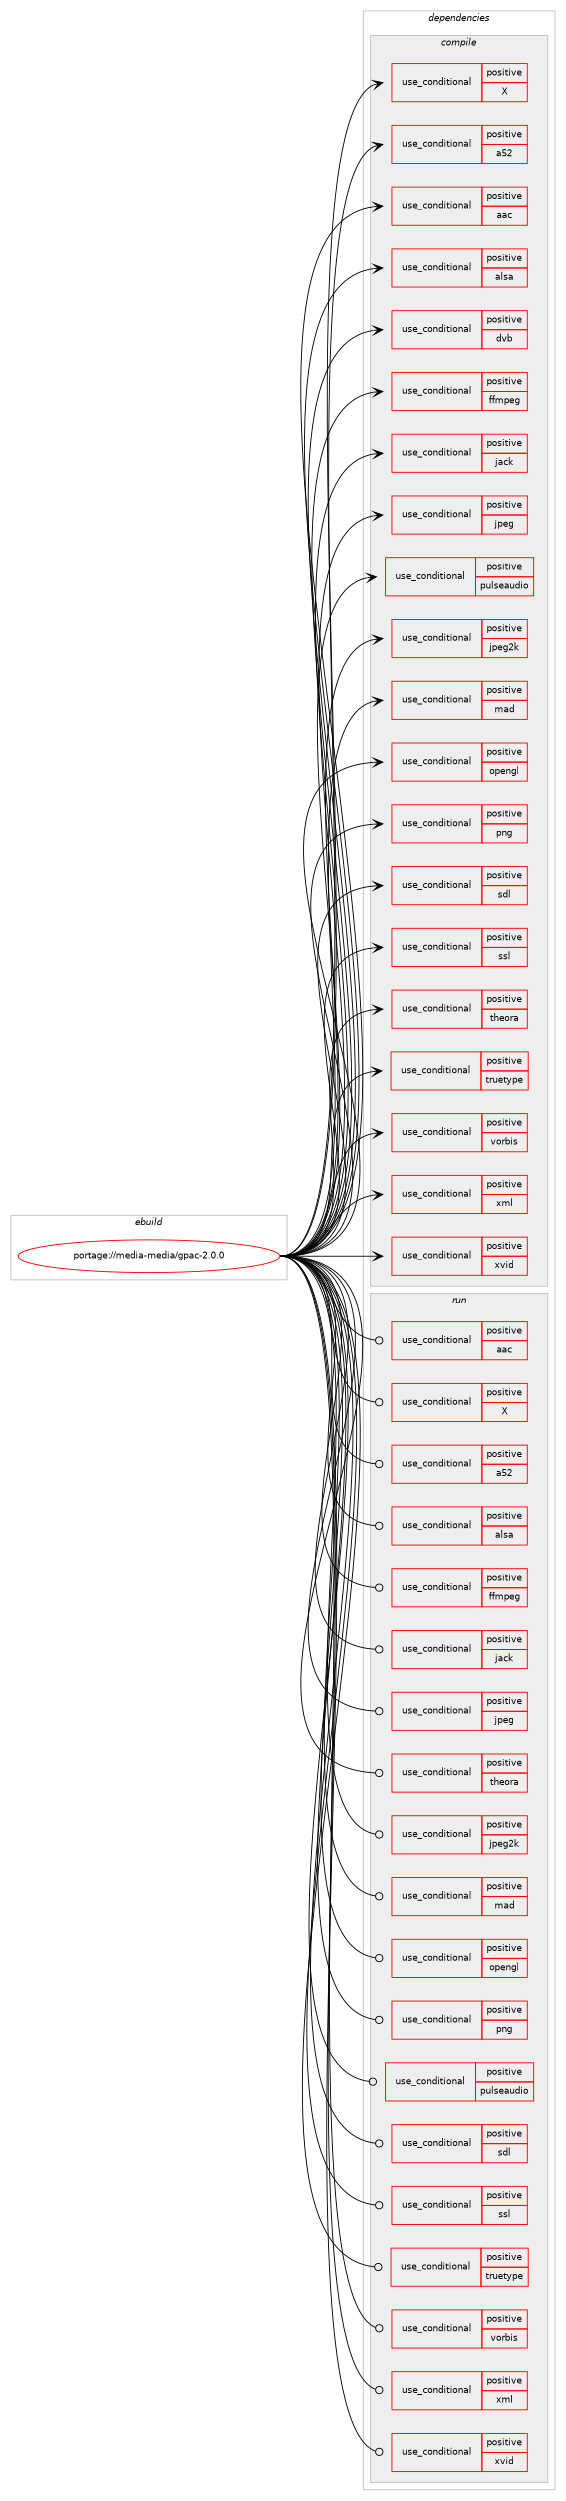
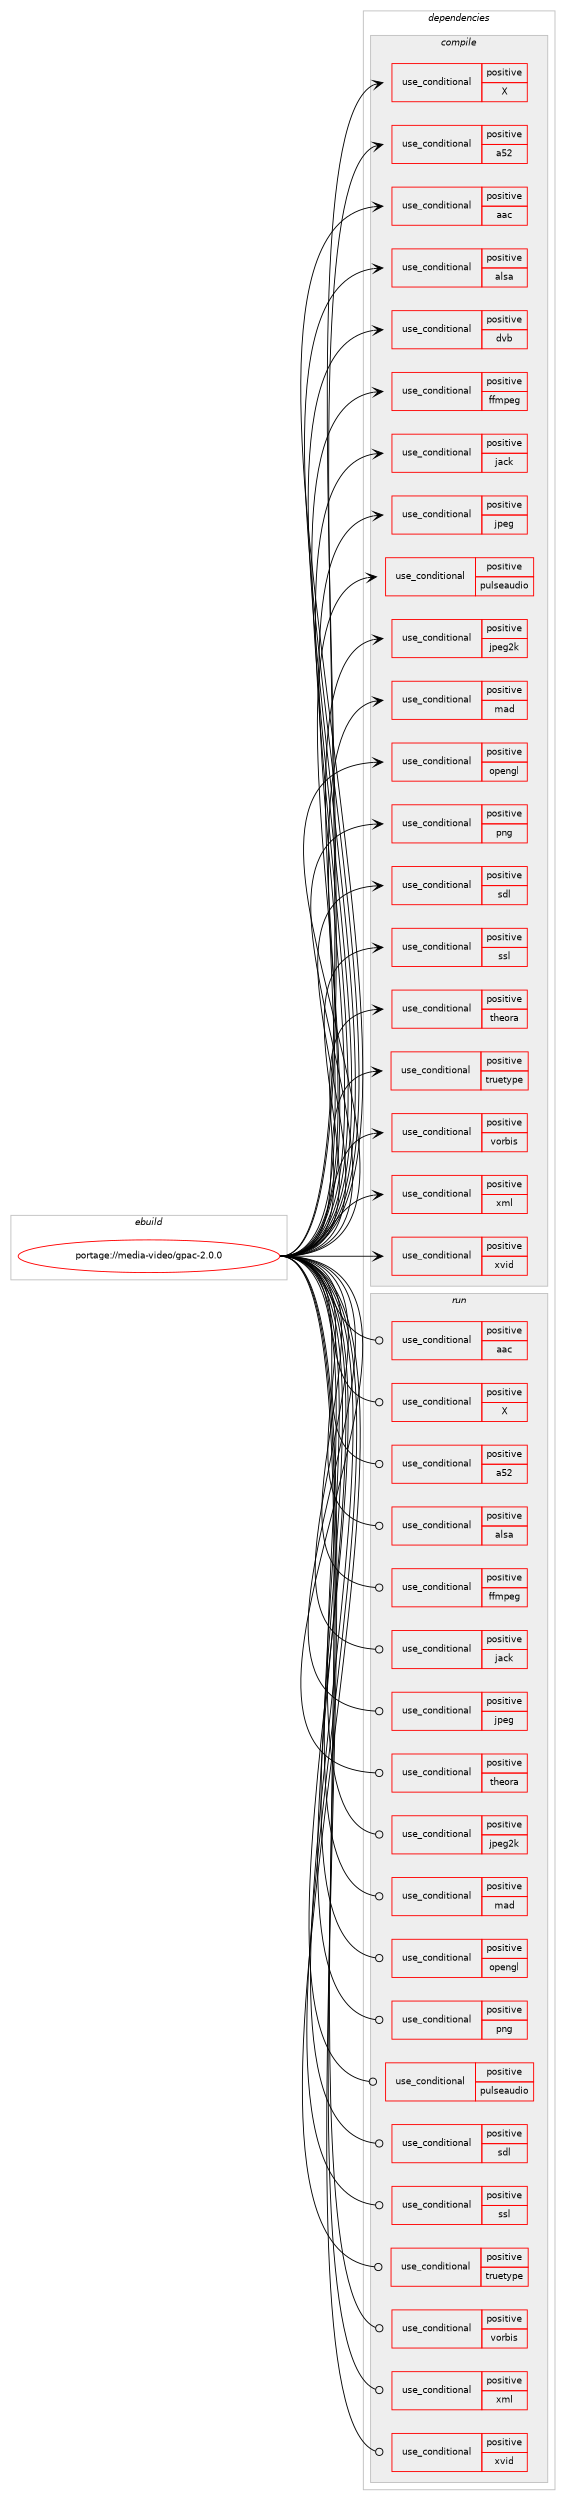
  digraph {
    compound=true
    concentrate=true
    fontname=Helvetica
    fontsize=10
    newrank=true
    rankdir=LR
    ranksep=1.5
    node [color=red fontname=Helvetica fontsize=10 shape=none]
    edge [arrowhead=vee headport=w style=solid tailport=e weight=20]
-   n1 [label="portage://media-media/gpac-2.0.0" width=4 shape=""]
+   n1 [label="portage://media-video/gpac-2.0.0" width=4 shape=""]
    n2 [label=<<TABLE BORDER="0" CELLBORDER="1" CELLSPACING="0" CELLPADDING="4"><TR><TD ROWSPAN="3" CELLPADDING="10">use_conditional</TD></TR><TR><TD>positive</TD></TR><TR><TD>X</TD></TR></TABLE>>]
    n3 [label=<<TABLE BORDER="0" CELLBORDER="1" CELLSPACING="0" CELLPADDING="4"><TR><TD ROWSPAN="3" CELLPADDING="10">use_conditional</TD></TR><TR><TD>positive</TD></TR><TR><TD>a52</TD></TR></TABLE>>]
    n4 [label=<<TABLE BORDER="0" CELLBORDER="1" CELLSPACING="0" CELLPADDING="4"><TR><TD ROWSPAN="3" CELLPADDING="10">use_conditional</TD></TR><TR><TD>positive</TD></TR><TR><TD>aac</TD></TR></TABLE>>]
    n5 [label=<<TABLE BORDER="0" CELLBORDER="1" CELLSPACING="0" CELLPADDING="4"><TR><TD ROWSPAN="3" CELLPADDING="10">use_conditional</TD></TR><TR><TD>positive</TD></TR><TR><TD>alsa</TD></TR></TABLE>>]
    n6 [label=<<TABLE BORDER="0" CELLBORDER="1" CELLSPACING="0" CELLPADDING="4"><TR><TD ROWSPAN="3" CELLPADDING="10">use_conditional</TD></TR><TR><TD>positive</TD></TR><TR><TD>dvb</TD></TR></TABLE>>]
    n7 [label=<<TABLE BORDER="0" CELLBORDER="1" CELLSPACING="0" CELLPADDING="4"><TR><TD ROWSPAN="3" CELLPADDING="10">use_conditional</TD></TR><TR><TD>positive</TD></TR><TR><TD>ffmpeg</TD></TR></TABLE>>]
    n8 [label=<<TABLE BORDER="0" CELLBORDER="1" CELLSPACING="0" CELLPADDING="4"><TR><TD ROWSPAN="3" CELLPADDING="10">use_conditional</TD></TR><TR><TD>positive</TD></TR><TR><TD>jack</TD></TR></TABLE>>]
    n9 [label=<<TABLE BORDER="0" CELLBORDER="1" CELLSPACING="0" CELLPADDING="4"><TR><TD ROWSPAN="3" CELLPADDING="10">use_conditional</TD></TR><TR><TD>positive</TD></TR><TR><TD>jpeg</TD></TR></TABLE>>]
    n10 [label=<<TABLE BORDER="0" CELLBORDER="1" CELLSPACING="0" CELLPADDING="4"><TR><TD ROWSPAN="3" CELLPADDING="10">use_conditional</TD></TR><TR><TD>positive</TD></TR><TR><TD>pulseaudio</TD></TR></TABLE>>]
    n11 [label=<<TABLE BORDER="0" CELLBORDER="1" CELLSPACING="0" CELLPADDING="4"><TR><TD ROWSPAN="3" CELLPADDING="10">use_conditional</TD></TR><TR><TD>positive</TD></TR><TR><TD>jpeg2k</TD></TR></TABLE>>]
    n12 [label=<<TABLE BORDER="0" CELLBORDER="1" CELLSPACING="0" CELLPADDING="4"><TR><TD ROWSPAN="3" CELLPADDING="10">use_conditional</TD></TR><TR><TD>positive</TD></TR><TR><TD>mad</TD></TR></TABLE>>]
    n13 [label=<<TABLE BORDER="0" CELLBORDER="1" CELLSPACING="0" CELLPADDING="4"><TR><TD ROWSPAN="3" CELLPADDING="10">use_conditional</TD></TR><TR><TD>positive</TD></TR><TR><TD>opengl</TD></TR></TABLE>>]
    n14 [label=<<TABLE BORDER="0" CELLBORDER="1" CELLSPACING="0" CELLPADDING="4"><TR><TD ROWSPAN="3" CELLPADDING="10">use_conditional</TD></TR><TR><TD>positive</TD></TR><TR><TD>png</TD></TR></TABLE>>]
    n15 [label=<<TABLE BORDER="0" CELLBORDER="1" CELLSPACING="0" CELLPADDING="4"><TR><TD ROWSPAN="3" CELLPADDING="10">use_conditional</TD></TR><TR><TD>positive</TD></TR><TR><TD>sdl</TD></TR></TABLE>>]
    n16 [label=<<TABLE BORDER="0" CELLBORDER="1" CELLSPACING="0" CELLPADDING="4"><TR><TD ROWSPAN="3" CELLPADDING="10">use_conditional</TD></TR><TR><TD>positive</TD></TR><TR><TD>ssl</TD></TR></TABLE>>]
    n17 [label=<<TABLE BORDER="0" CELLBORDER="1" CELLSPACING="0" CELLPADDING="4"><TR><TD ROWSPAN="3" CELLPADDING="10">use_conditional</TD></TR><TR><TD>positive</TD></TR><TR><TD>theora</TD></TR></TABLE>>]
    n18 [label=<<TABLE BORDER="0" CELLBORDER="1" CELLSPACING="0" CELLPADDING="4"><TR><TD ROWSPAN="3" CELLPADDING="10">use_conditional</TD></TR><TR><TD>positive</TD></TR><TR><TD>truetype</TD></TR></TABLE>>]
    n19 [label=<<TABLE BORDER="0" CELLBORDER="1" CELLSPACING="0" CELLPADDING="4"><TR><TD ROWSPAN="3" CELLPADDING="10">use_conditional</TD></TR><TR><TD>positive</TD></TR><TR><TD>vorbis</TD></TR></TABLE>>]
    n20 [label=<<TABLE BORDER="0" CELLBORDER="1" CELLSPACING="0" CELLPADDING="4"><TR><TD ROWSPAN="3" CELLPADDING="10">use_conditional</TD></TR><TR><TD>positive</TD></TR><TR><TD>xml</TD></TR></TABLE>>]
    n21 [label=<<TABLE BORDER="0" CELLBORDER="1" CELLSPACING="0" CELLPADDING="4"><TR><TD ROWSPAN="3" CELLPADDING="10">use_conditional</TD></TR><TR><TD>positive</TD></TR><TR><TD>xvid</TD></TR></TABLE>>]
    n22 [label=<<TABLE BORDER="0" CELLBORDER="1" CELLSPACING="0" CELLPADDING="4"><TR><TD ROWSPAN="3" CELLPADDING="10">use_conditional</TD></TR><TR><TD>positive</TD></TR><TR><TD>aac</TD></TR></TABLE>>]
    n23 [label=<<TABLE BORDER="0" CELLBORDER="1" CELLSPACING="0" CELLPADDING="4"><TR><TD ROWSPAN="3" CELLPADDING="10">use_conditional</TD></TR><TR><TD>positive</TD></TR><TR><TD>X</TD></TR></TABLE>>]
    n24 [label=<<TABLE BORDER="0" CELLBORDER="1" CELLSPACING="0" CELLPADDING="4"><TR><TD ROWSPAN="3" CELLPADDING="10">use_conditional</TD></TR><TR><TD>positive</TD></TR><TR><TD>a52</TD></TR></TABLE>>]
    n25 [label=<<TABLE BORDER="0" CELLBORDER="1" CELLSPACING="0" CELLPADDING="4"><TR><TD ROWSPAN="3" CELLPADDING="10">use_conditional</TD></TR><TR><TD>positive</TD></TR><TR><TD>alsa</TD></TR></TABLE>>]
    n26 [label=<<TABLE BORDER="0" CELLBORDER="1" CELLSPACING="0" CELLPADDING="4"><TR><TD ROWSPAN="3" CELLPADDING="10">use_conditional</TD></TR><TR><TD>positive</TD></TR><TR><TD>ffmpeg</TD></TR></TABLE>>]
    n27 [label=<<TABLE BORDER="0" CELLBORDER="1" CELLSPACING="0" CELLPADDING="4"><TR><TD ROWSPAN="3" CELLPADDING="10">use_conditional</TD></TR><TR><TD>positive</TD></TR><TR><TD>jack</TD></TR></TABLE>>]
    n28 [label=<<TABLE BORDER="0" CELLBORDER="1" CELLSPACING="0" CELLPADDING="4"><TR><TD ROWSPAN="3" CELLPADDING="10">use_conditional</TD></TR><TR><TD>positive</TD></TR><TR><TD>jpeg</TD></TR></TABLE>>]
    n29 [label=<<TABLE BORDER="0" CELLBORDER="1" CELLSPACING="0" CELLPADDING="4"><TR><TD ROWSPAN="3" CELLPADDING="10">use_conditional</TD></TR><TR><TD>positive</TD></TR><TR><TD>theora</TD></TR></TABLE>>]
    n30 [label=<<TABLE BORDER="0" CELLBORDER="1" CELLSPACING="0" CELLPADDING="4"><TR><TD ROWSPAN="3" CELLPADDING="10">use_conditional</TD></TR><TR><TD>positive</TD></TR><TR><TD>jpeg2k</TD></TR></TABLE>>]
    n31 [label=<<TABLE BORDER="0" CELLBORDER="1" CELLSPACING="0" CELLPADDING="4"><TR><TD ROWSPAN="3" CELLPADDING="10">use_conditional</TD></TR><TR><TD>positive</TD></TR><TR><TD>mad</TD></TR></TABLE>>]
    n32 [label=<<TABLE BORDER="0" CELLBORDER="1" CELLSPACING="0" CELLPADDING="4"><TR><TD ROWSPAN="3" CELLPADDING="10">use_conditional</TD></TR><TR><TD>positive</TD></TR><TR><TD>opengl</TD></TR></TABLE>>]
    n33 [label=<<TABLE BORDER="0" CELLBORDER="1" CELLSPACING="0" CELLPADDING="4"><TR><TD ROWSPAN="3" CELLPADDING="10">use_conditional</TD></TR><TR><TD>positive</TD></TR><TR><TD>png</TD></TR></TABLE>>]
    n34 [label=<<TABLE BORDER="0" CELLBORDER="1" CELLSPACING="0" CELLPADDING="4"><TR><TD ROWSPAN="3" CELLPADDING="10">use_conditional</TD></TR><TR><TD>positive</TD></TR><TR><TD>pulseaudio</TD></TR></TABLE>>]
    n35 [label=<<TABLE BORDER="0" CELLBORDER="1" CELLSPACING="0" CELLPADDING="4"><TR><TD ROWSPAN="3" CELLPADDING="10">use_conditional</TD></TR><TR><TD>positive</TD></TR><TR><TD>sdl</TD></TR></TABLE>>]
    n36 [label=<<TABLE BORDER="0" CELLBORDER="1" CELLSPACING="0" CELLPADDING="4"><TR><TD ROWSPAN="3" CELLPADDING="10">use_conditional</TD></TR><TR><TD>positive</TD></TR><TR><TD>ssl</TD></TR></TABLE>>]
    n37 [label=<<TABLE BORDER="0" CELLBORDER="1" CELLSPACING="0" CELLPADDING="4"><TR><TD ROWSPAN="3" CELLPADDING="10">use_conditional</TD></TR><TR><TD>positive</TD></TR><TR><TD>truetype</TD></TR></TABLE>>]
    n38 [label=<<TABLE BORDER="0" CELLBORDER="1" CELLSPACING="0" CELLPADDING="4"><TR><TD ROWSPAN="3" CELLPADDING="10">use_conditional</TD></TR><TR><TD>positive</TD></TR><TR><TD>vorbis</TD></TR></TABLE>>]
    n39 [label=<<TABLE BORDER="0" CELLBORDER="1" CELLSPACING="0" CELLPADDING="4"><TR><TD ROWSPAN="3" CELLPADDING="10">use_conditional</TD></TR><TR><TD>positive</TD></TR><TR><TD>xml</TD></TR></TABLE>>]
    n40 [label=<<TABLE BORDER="0" CELLBORDER="1" CELLSPACING="0" CELLPADDING="4"><TR><TD ROWSPAN="3" CELLPADDING="10">use_conditional</TD></TR><TR><TD>positive</TD></TR><TR><TD>xvid</TD></TR></TABLE>>]
    subgraph cluster_1 {
      color=gray
      label=<<i>ebuild</i>>
      rank=same
      n1
    }
    subgraph cluster_2 {
      color=gray
      label=<<i>dependencies</i>>
      subgraph cluster_3 {
        color=gray
        fillcolor="#eeeeee"
        label=<<i>compile</i>>
        style=filled
        subgraph sub_4 {
          color=gray
          fillcolor="#eeeeee"
          label=<<i>compile</i>>
          style=filled
          n2
        }
        subgraph sub_5 {
          color=gray
          fillcolor="#eeeeee"
          label=<<i>compile</i>>
          style=filled
          n3
        }
        subgraph sub_6 {
          color=gray
          fillcolor="#eeeeee"
          label=<<i>compile</i>>
          style=filled
          n4
        }
        subgraph sub_7 {
          color=gray
          fillcolor="#eeeeee"
          label=<<i>compile</i>>
          style=filled
          n5
        }
        subgraph sub_8 {
          color=gray
          fillcolor="#eeeeee"
          label=<<i>compile</i>>
          style=filled
          n6
        }
        subgraph sub_9 {
          color=gray
          fillcolor="#eeeeee"
          label=<<i>compile</i>>
          style=filled
          n7
        }
        subgraph sub_10 {
          color=gray
          fillcolor="#eeeeee"
          label=<<i>compile</i>>
          style=filled
          n8
        }
        subgraph sub_11 {
          color=gray
          fillcolor="#eeeeee"
          label=<<i>compile</i>>
          style=filled
          n9
        }
        subgraph sub_12 {
          color=gray
          fillcolor="#eeeeee"
          label=<<i>compile</i>>
          style=filled
          n10
        }
        subgraph sub_13 {
          color=gray
          fillcolor="#eeeeee"
          label=<<i>compile</i>>
          style=filled
          n11
        }
        subgraph sub_14 {
          color=gray
          fillcolor="#eeeeee"
          label=<<i>compile</i>>
          style=filled
          n12
        }
        subgraph sub_15 {
          color=gray
          fillcolor="#eeeeee"
          label=<<i>compile</i>>
          style=filled
          n13
        }
        subgraph sub_16 {
          color=gray
          fillcolor="#eeeeee"
          label=<<i>compile</i>>
          style=filled
          n14
        }
        subgraph sub_17 {
          color=gray
          fillcolor="#eeeeee"
          label=<<i>compile</i>>
          style=filled
          n15
        }
        subgraph sub_18 {
          color=gray
          fillcolor="#eeeeee"
          label=<<i>compile</i>>
          style=filled
          n16
        }
        subgraph sub_19 {
          color=gray
          fillcolor="#eeeeee"
          label=<<i>compile</i>>
          style=filled
          n17
        }
        subgraph sub_20 {
          color=gray
          fillcolor="#eeeeee"
          label=<<i>compile</i>>
          style=filled
          n18
        }
        subgraph sub_21 {
          color=gray
          fillcolor="#eeeeee"
          label=<<i>compile</i>>
          style=filled
          n19
        }
        subgraph sub_22 {
          color=gray
          fillcolor="#eeeeee"
          label=<<i>compile</i>>
          style=filled
          n20
        }
        subgraph sub_23 {
          color=gray
          fillcolor="#eeeeee"
          label=<<i>compile</i>>
          style=filled
          n21
        }
      }
      subgraph cluster_24 {
        color=gray
        fillcolor="#eeeeee"
        label=<<i>compile and run</i>>
        style=filled
      }
      subgraph cluster_25 {
        color=gray
        fillcolor="#eeeeee"
        label=<<i>run</i>>
        style=filled
        subgraph sub_26 {
          color=gray
          fillcolor="#eeeeee"
          label=<<i>run</i>>
          style=filled
          n22
        }
        subgraph sub_27 {
          color=gray
          fillcolor="#eeeeee"
          label=<<i>run</i>>
          style=filled
          n23
        }
        subgraph sub_28 {
          color=gray
          fillcolor="#eeeeee"
          label=<<i>run</i>>
          style=filled
          n24
        }
        subgraph sub_29 {
          color=gray
          fillcolor="#eeeeee"
          label=<<i>run</i>>
          style=filled
          n25
        }
        subgraph sub_30 {
          color=gray
          fillcolor="#eeeeee"
          label=<<i>run</i>>
          style=filled
          n26
        }
        subgraph sub_31 {
          color=gray
          fillcolor="#eeeeee"
          label=<<i>run</i>>
          style=filled
          n27
        }
        subgraph sub_32 {
          color=gray
          fillcolor="#eeeeee"
          label=<<i>run</i>>
          style=filled
          n28
        }
        subgraph sub_33 {
          color=gray
          fillcolor="#eeeeee"
          label=<<i>run</i>>
          style=filled
          n29
        }
        subgraph sub_34 {
          color=gray
          fillcolor="#eeeeee"
          label=<<i>run</i>>
          style=filled
          n30
        }
        subgraph sub_35 {
          color=gray
          fillcolor="#eeeeee"
          label=<<i>run</i>>
          style=filled
          n31
        }
        subgraph sub_36 {
          color=gray
          fillcolor="#eeeeee"
          label=<<i>run</i>>
          style=filled
          n32
        }
        subgraph sub_37 {
          color=gray
          fillcolor="#eeeeee"
          label=<<i>run</i>>
          style=filled
          n33
        }
        subgraph sub_38 {
          color=gray
          fillcolor="#eeeeee"
          label=<<i>run</i>>
          style=filled
          n34
        }
        subgraph sub_39 {
          color=gray
          fillcolor="#eeeeee"
          label=<<i>run</i>>
          style=filled
          n35
        }
        subgraph sub_40 {
          color=gray
          fillcolor="#eeeeee"
          label=<<i>run</i>>
          style=filled
          n36
        }
        subgraph sub_41 {
          color=gray
          fillcolor="#eeeeee"
          label=<<i>run</i>>
          style=filled
          n37
        }
        subgraph sub_42 {
          color=gray
          fillcolor="#eeeeee"
          label=<<i>run</i>>
          style=filled
          n38
        }
        subgraph sub_43 {
          color=gray
          fillcolor="#eeeeee"
          label=<<i>run</i>>
          style=filled
          n39
        }
        subgraph sub_44 {
          color=gray
          fillcolor="#eeeeee"
          label=<<i>run</i>>
          style=filled
          n40
        }
      }
    }
    subgraph cluster_45 {
      color=gray
      label=<<i>candidates</i>>
      rank=same
    }
    n1 -> n2
    n1 -> n3
    n1 -> n4
    n1 -> n5
    n1 -> n6
    n1 -> n7
    n1 -> n8
    n1 -> n9
    n1 -> n10
    n1 -> n11
    n1 -> n12
    n1 -> n13
    n1 -> n14
    n1 -> n15
    n1 -> n16
    n1 -> n17
    n1 -> n18
    n1 -> n19
    n1 -> n20
    n1 -> n21
    n1 -> n22 [arrowhead=odot]
    n1 -> n23 [arrowhead=odot]
    n1 -> n24 [arrowhead=odot]
    n1 -> n25 [arrowhead=odot]
    n1 -> n26 [arrowhead=odot]
    n1 -> n27 [arrowhead=odot]
    n1 -> n28 [arrowhead=odot]
    n1 -> n29 [arrowhead=odot]
    n1 -> n30 [arrowhead=odot]
    n1 -> n31 [arrowhead=odot]
    n1 -> n32 [arrowhead=odot]
    n1 -> n33 [arrowhead=odot]
    n1 -> n34 [arrowhead=odot]
    n1 -> n35 [arrowhead=odot]
    n1 -> n36 [arrowhead=odot]
    n1 -> n37 [arrowhead=odot]
    n1 -> n38 [arrowhead=odot]
    n1 -> n39 [arrowhead=odot]
    n1 -> n40 [arrowhead=odot]
  }
